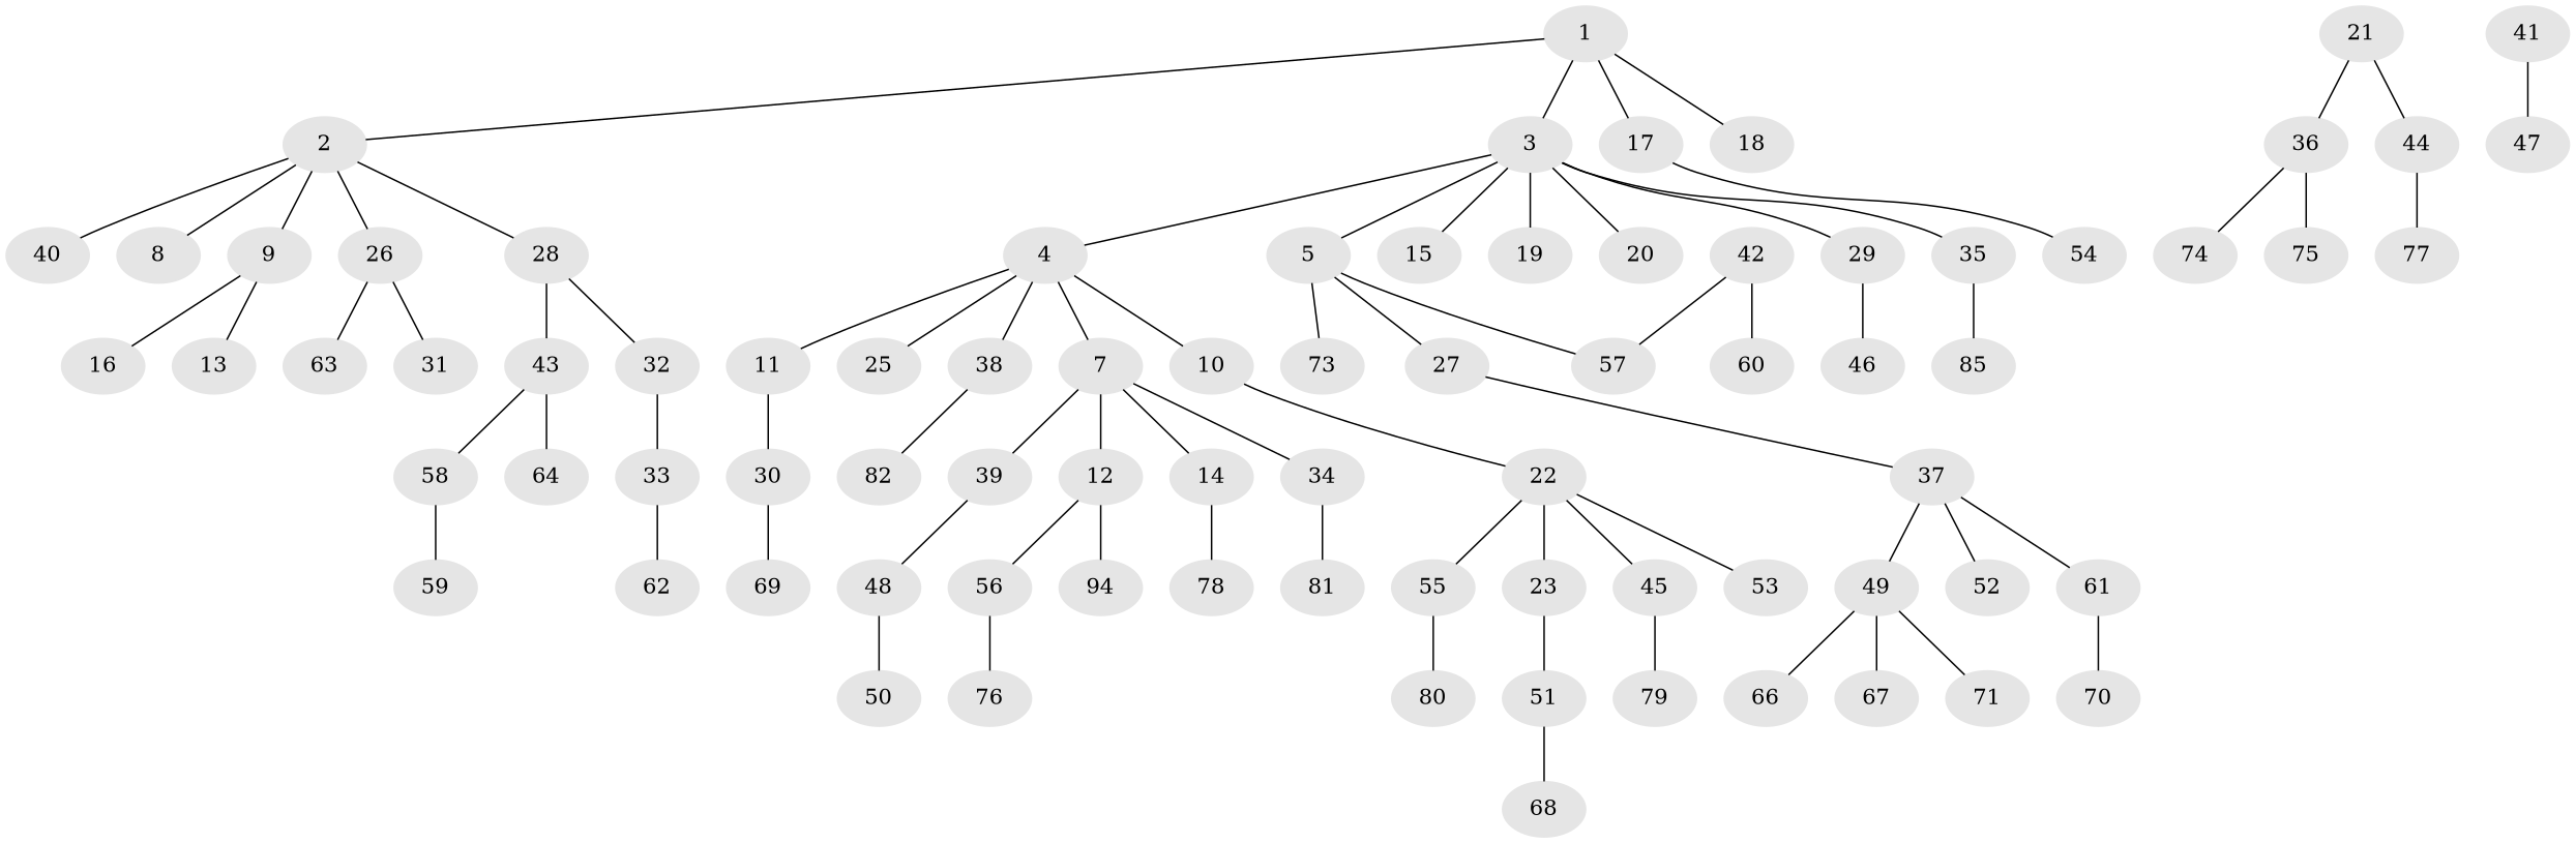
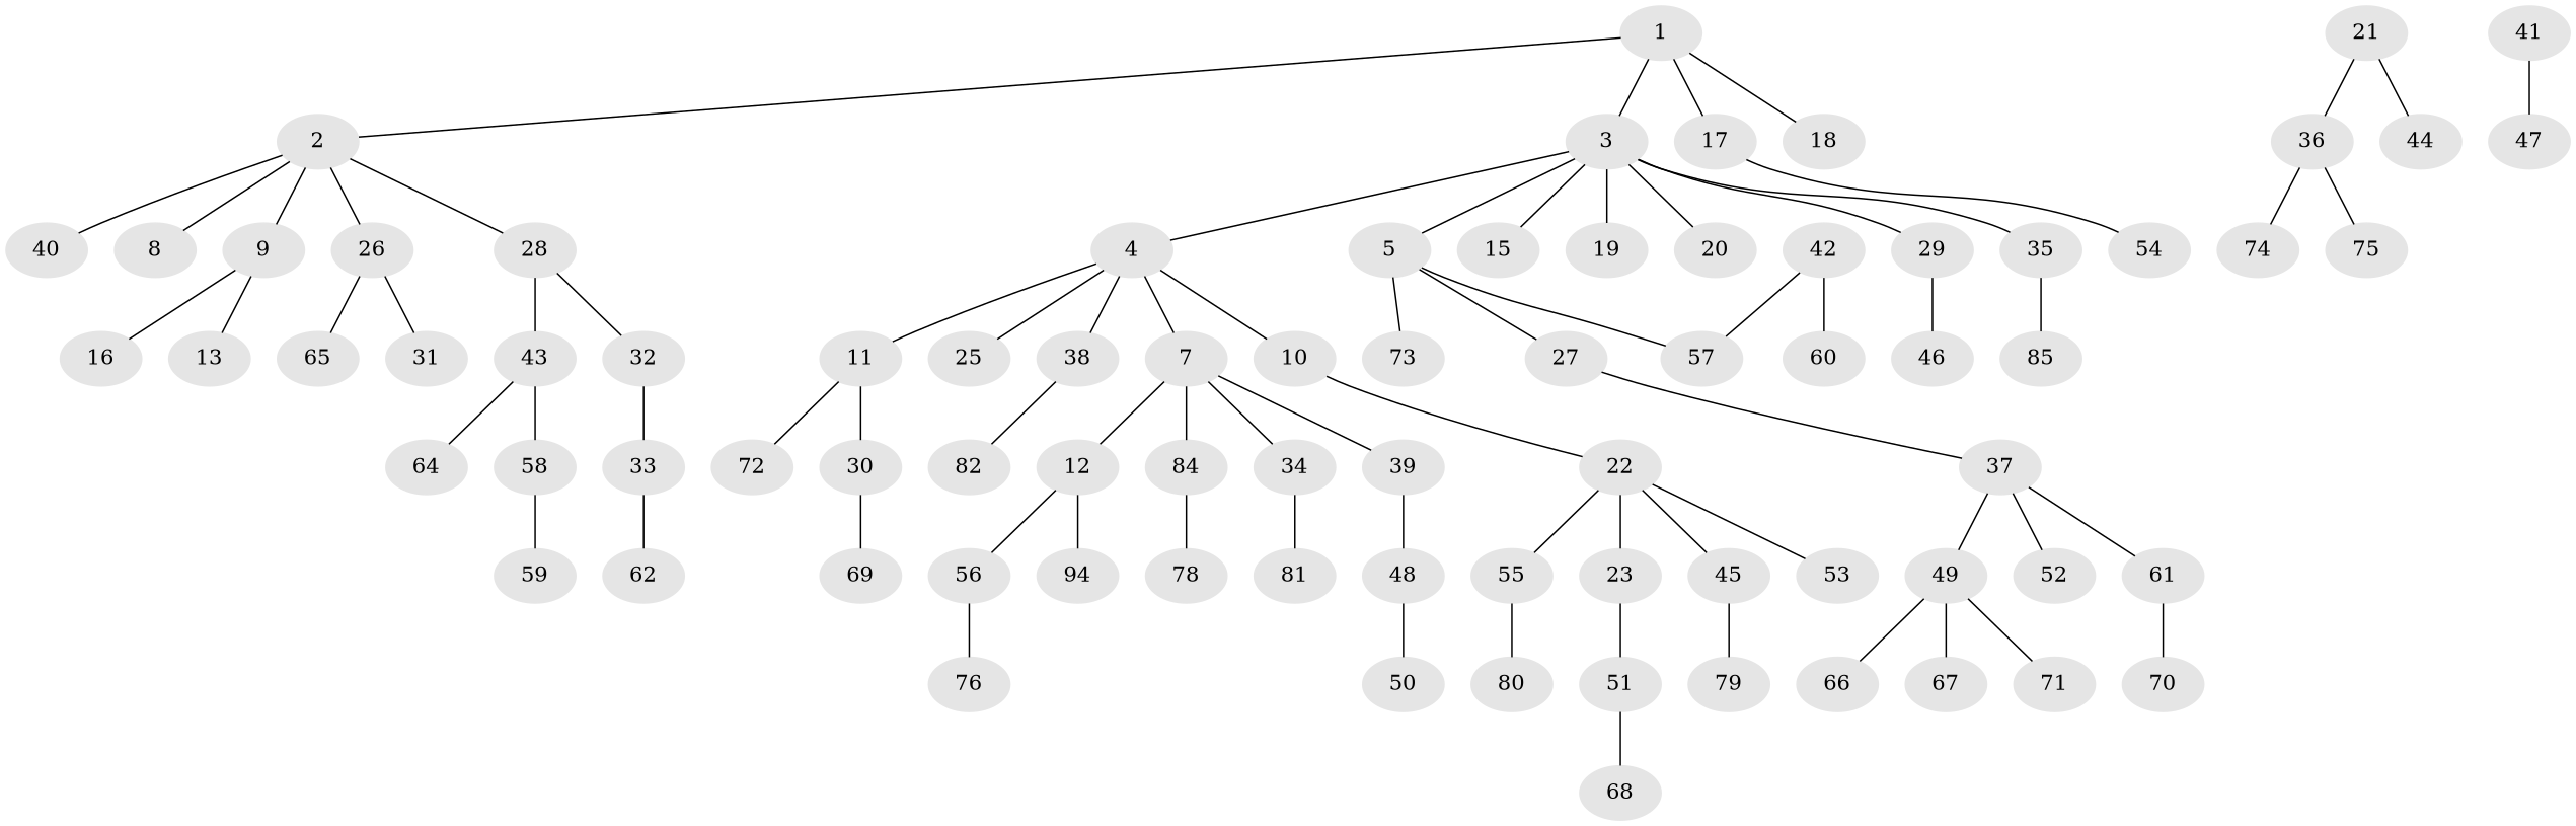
  graph {
    node [color=gray90 style=filled]
    1
    2
    3
    17
    18
    8
    9
    26
    28
    40
    4
    5
    15
    19
    20
    29
    35
    54
    13
    16
    31
-   63
+   63 [label=65]
    32
    43
    7
    10
    11
    25
    38
    27
    73
    57
    46
    n34 [label=85]
    12
-   14
+   14 [label=84]
    34
    39
    22
    30
+   72
    82
    37
    42
    60
    21
    36
    44
    41
    47
    n51 [label=94]
    56
    78
    81
    48
    23
    45
    53
    55
    69
    76
    74
    75
-   77
    51
    79
    80
    68
    49
    52
    61
    33
    58
    64
    62
    66
    67
    71
    70
    50
    59
    1 -- 2
    1 -- 3
    1 -- 17
    1 -- 18
    2 -- 8
    2 -- 9
    2 -- 26
    2 -- 28
    2 -- 40
    3 -- 4
    3 -- 5
    3 -- 15
    3 -- 19
    3 -- 20
    3 -- 29
    3 -- 35
    17 -- 54
    9 -- 13
    9 -- 16
    26 -- 31
    26 -- 63
    28 -- 32
    28 -- 43
    4 -- 7
    4 -- 10
    4 -- 11
    4 -- 25
    4 -- 38
    5 -- 27
    5 -- 73
    5 -- 57
    29 -- 46
    35 -- n34
    32 -- 33
    43 -- 58
    43 -- 64
    7 -- 12
    7 -- 14
    7 -- 34
    7 -- 39
    10 -- 22
    11 -- 30
+   11 -- 72
    38 -- 82
    27 -- 37
    12 -- n51
    12 -- 56
    14 -- 78
    34 -- 81
    39 -- 48
    22 -- 23
    22 -- 45
    22 -- 53
    22 -- 55
    30 -- 69
    37 -- 49
    37 -- 52
    37 -- 61
    42 -- 57
    42 -- 60
    21 -- 36
    21 -- 44
    36 -- 74
    36 -- 75
-   44 -- 77
    41 -- 47
    56 -- 76
    48 -- 50
    23 -- 51
    45 -- 79
    55 -- 80
    51 -- 68
    49 -- 66
    49 -- 67
    49 -- 71
    61 -- 70
    33 -- 62
    58 -- 59
  }
